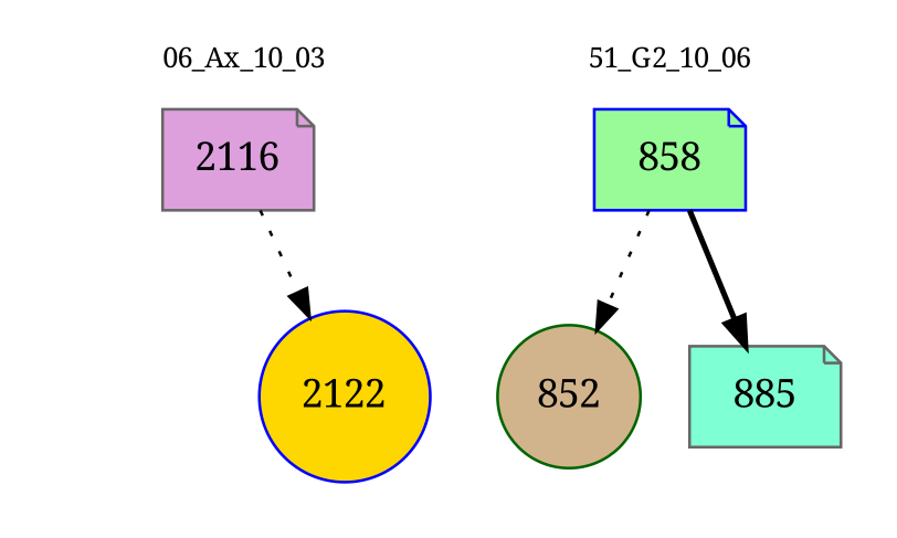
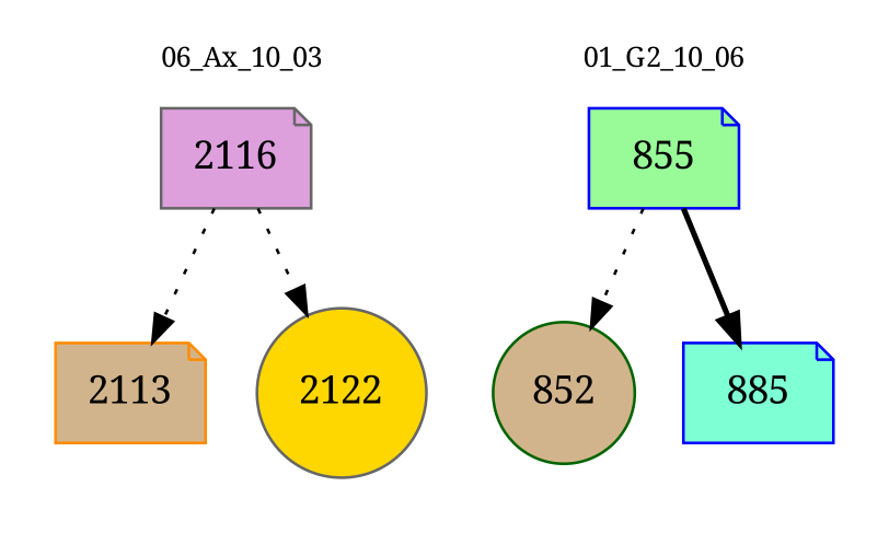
  digraph {
    fontname="Noto Serif"
    node [color=gray40 fillcolor=tan fontname="Noto Serif" shape=note style=filled]
    edge [color=black fontname="Noto Serif" style=dotted]
    n1 [fillcolor=plum label=2116]
-   n3 [color=blue fillcolor=gold label=2122 shape=circle]
-   n4 [color=blue fillcolor=palegreen label=858]
+   n2 [color=darkorange label=2113]
+   n3 [fillcolor=gold label=2122 shape=circle]
+   n4 [color=blue fillcolor=palegreen label=855]
    n5 [color=darkgreen label=852 shape=circle]
-   n6 [fillcolor=aquamarine label=885]
+   n6 [color=blue fillcolor=aquamarine label=885]
    subgraph cluster_1 {
      color=white
      fontsize=10
      label="06_Ax_10_03"
      n1
+     n2
      n3
    }
    subgraph cluster_2 {
      color=white
      fontsize=10
-     label="51_G2_10_06"
+     label="01_G2_10_06"
      n4
      n5
      n6
    }
+   n1 -> n2
    n1 -> n3
    n4 -> n5
    n4 -> n6 [style=bold]
  }
